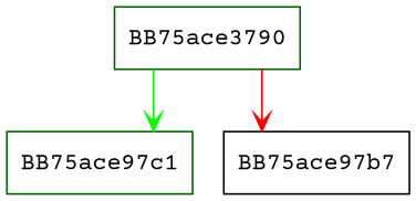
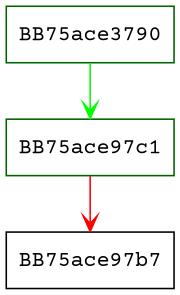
  digraph {
    fontname="Courier Prime"
    splines=ortho
    node [color=darkgreen fontname="Courier Prime" shape=box]
    edge [arrowhead=vee fontname="Courier Prime"]
    n1 [label=BB75ace3790]
    BB75ace97c1
    BB75ace97b7 [color=black]
    n1 -> BB75ace97c1 [color=green]
-   n1 -> BB75ace97b7 [color=red]
+   BB75ace97c1 -> BB75ace97b7 [color=red]
  }
